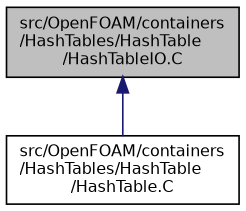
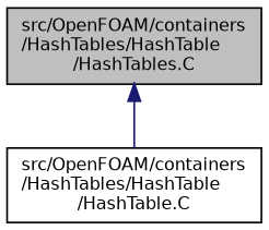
  digraph {
    node [color=black fontname=Helvetica fontsize=10 shape=record]
-   n1 [fillcolor=grey75 fontcolor=black height=0.2 label="src/OpenFOAM/containers\l/HashTables/HashTable\l/HashTableIO.C" style=filled width=0.4]
+   n1 [fillcolor=grey75 fontcolor=black height=0.2 label="src/OpenFOAM/containers\l/HashTables/HashTable\l/HashTables.C" style=filled width=0.4]
    n2 [height=0.2 label="src/OpenFOAM/containers\l/HashTables/HashTable\l/HashTable.C" width=0.4]
    n1 -> n2 [color=midnightblue dir=back fontname=Helvetica fontsize=10 labelfontname=Helvetica labelfontsize=10 style=solid]
  }
